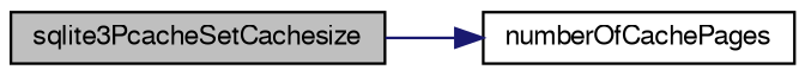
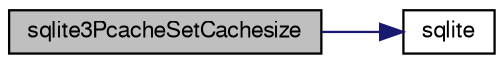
  digraph {
    rankdir=LR
    node [color=black fontname=FreeSans fontsize=10 shape=record style=filled]
    n1 [fillcolor=grey75 fontcolor=black height=0.2 label=sqlite3PcacheSetCachesize width=0.4]
-   n2 [fillcolor=white height=0.2 label=numberOfCachePages width=0.4]
+   n2 [fillcolor=white height=0.2 label=sqlite width=0.4]
    n1 -> n2 [color=midnightblue fontname=FreeSans fontsize=10 labelfontname=FreeSans labelfontsize=10 style=solid]
  }
